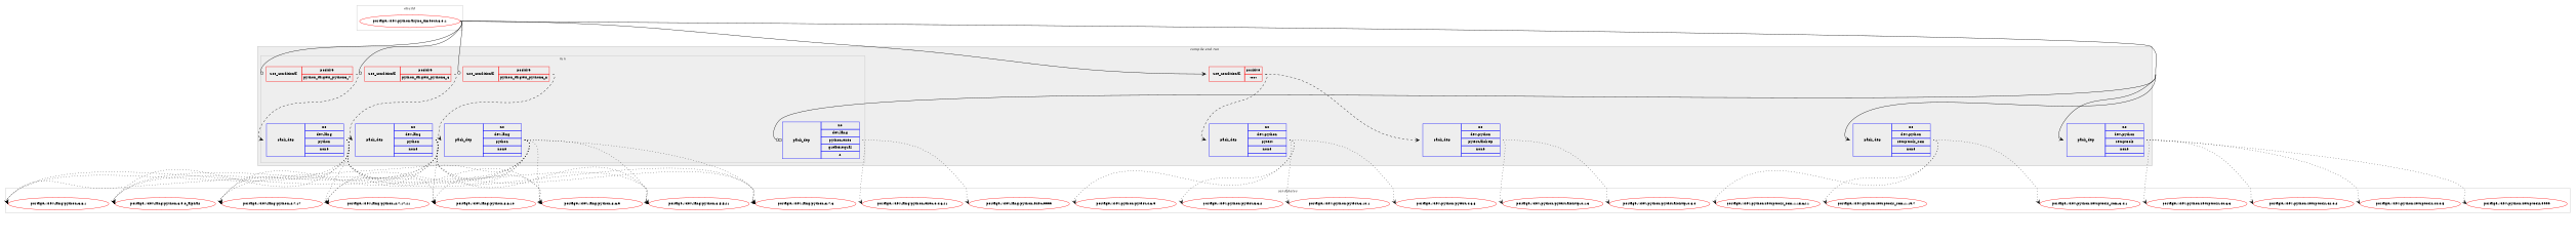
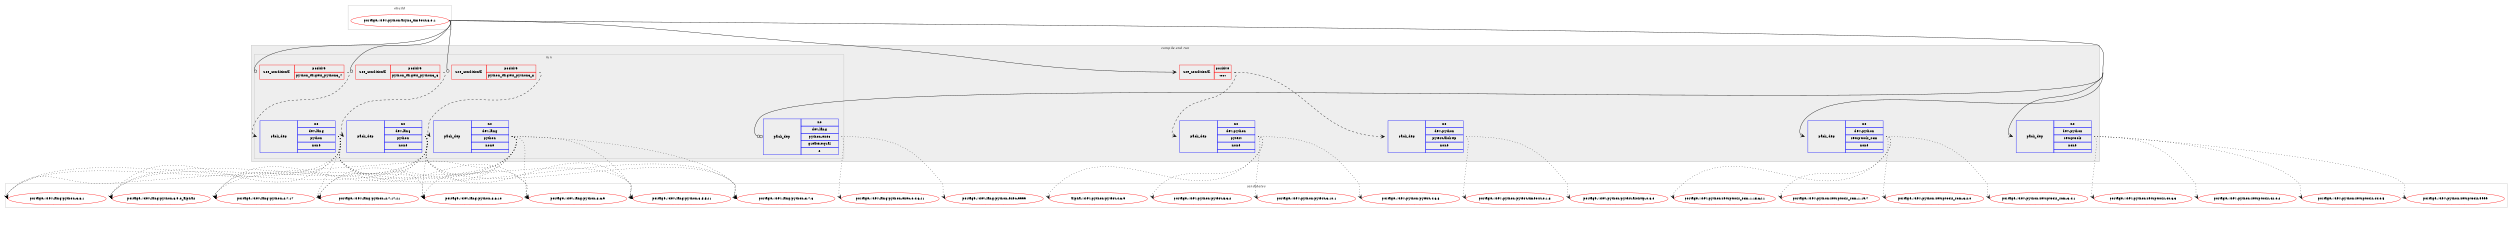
  digraph {
    compound=true
    concentrate=true
    fontname="DejaVu Serif"
    fontsize=10
    newrank=true
    rankdir=TB
    ranksep=1.5
    node [color=red fontname="DejaVu Serif" fontsize=10]
    edge [arrowhead=vee fontname="DejaVu Serif" headport=w style=dotted tailport=e weight=100]
    n1 [label="portage://dev-python/async_timeout-3.0.1" width=4]
    n2 [color=blue label=<<TABLE BORDER="0" CELLBORDER="1" CELLSPACING="0" CELLPADDING="4" WIDTH="220"><TR><TD ROWSPAN="6" CELLPADDING="30">pack_dep</TD></TR><TR><TD WIDTH="110">no</TD></TR><TR><TD>dev-python</TD></TR><TR><TD>pytest</TD></TR><TR><TD>none</TD></TR><TR><TD></TD></TR></TABLE>> shape=none]
    n3 [color=blue label=<<TABLE BORDER="0" CELLBORDER="1" CELLSPACING="0" CELLPADDING="4" WIDTH="220"><TR><TD ROWSPAN="6" CELLPADDING="30">pack_dep</TD></TR><TR><TD WIDTH="110">no</TD></TR><TR><TD>dev-python</TD></TR><TR><TD>pytest-aiohttp</TD></TR><TR><TD>none</TD></TR><TR><TD></TD></TR></TABLE>> shape=none]
    n4 [label=<<TABLE BORDER="0" CELLBORDER="1" CELLSPACING="0" CELLPADDING="4"><TR><TD ROWSPAN="3" CELLPADDING="10">use_conditional</TD></TR><TR><TD>positive</TD></TR><TR><TD>test</TD></TR></TABLE>> shape=none]
    n5 [color=blue label=<<TABLE BORDER="0" CELLBORDER="1" CELLSPACING="0" CELLPADDING="4" WIDTH="220"><TR><TD ROWSPAN="6" CELLPADDING="30">pack_dep</TD></TR><TR><TD WIDTH="110">no</TD></TR><TR><TD>dev-python</TD></TR><TR><TD>setuptools</TD></TR><TR><TD>none</TD></TR><TR><TD></TD></TR></TABLE>> shape=none]
    n6 [color=blue label=<<TABLE BORDER="0" CELLBORDER="1" CELLSPACING="0" CELLPADDING="4" WIDTH="220"><TR><TD ROWSPAN="6" CELLPADDING="30">pack_dep</TD></TR><TR><TD WIDTH="110">no</TD></TR><TR><TD>dev-python</TD></TR><TR><TD>setuptools_scm</TD></TR><TR><TD>none</TD></TR><TR><TD></TD></TR></TABLE>> shape=none]
    n7 [color=blue label=<<TABLE BORDER="0" CELLBORDER="1" CELLSPACING="0" CELLPADDING="4" WIDTH="220"><TR><TD ROWSPAN="6" CELLPADDING="30">pack_dep</TD></TR><TR><TD WIDTH="110">no</TD></TR><TR><TD>dev-lang</TD></TR><TR><TD>python</TD></TR><TR><TD>none</TD></TR><TR><TD></TD></TR></TABLE>> shape=none]
    n8 [label=<<TABLE BORDER="0" CELLBORDER="1" CELLSPACING="0" CELLPADDING="4"><TR><TD ROWSPAN="3" CELLPADDING="10">use_conditional</TD></TR><TR><TD>positive</TD></TR><TR><TD>python_targets_python3_6</TD></TR></TABLE>> shape=none]
    n9 [color=blue label=<<TABLE BORDER="0" CELLBORDER="1" CELLSPACING="0" CELLPADDING="4" WIDTH="220"><TR><TD ROWSPAN="6" CELLPADDING="30">pack_dep</TD></TR><TR><TD WIDTH="110">no</TD></TR><TR><TD>dev-lang</TD></TR><TR><TD>python</TD></TR><TR><TD>none</TD></TR><TR><TD></TD></TR></TABLE>> shape=none]
    n10 [label=<<TABLE BORDER="0" CELLBORDER="1" CELLSPACING="0" CELLPADDING="4"><TR><TD ROWSPAN="3" CELLPADDING="10">use_conditional</TD></TR><TR><TD>positive</TD></TR><TR><TD>python_targets_python3_7</TD></TR></TABLE>> shape=none]
    n11 [color=blue label=<<TABLE BORDER="0" CELLBORDER="1" CELLSPACING="0" CELLPADDING="4" WIDTH="220"><TR><TD ROWSPAN="6" CELLPADDING="30">pack_dep</TD></TR><TR><TD WIDTH="110">no</TD></TR><TR><TD>dev-lang</TD></TR><TR><TD>python</TD></TR><TR><TD>none</TD></TR><TR><TD></TD></TR></TABLE>> shape=none]
    n12 [label=<<TABLE BORDER="0" CELLBORDER="1" CELLSPACING="0" CELLPADDING="4"><TR><TD ROWSPAN="3" CELLPADDING="10">use_conditional</TD></TR><TR><TD>positive</TD></TR><TR><TD>python_targets_python3_8</TD></TR></TABLE>> shape=none]
    n13 [color=blue label=<<TABLE BORDER="0" CELLBORDER="1" CELLSPACING="0" CELLPADDING="4" WIDTH="220"><TR><TD ROWSPAN="6" CELLPADDING="30">pack_dep</TD></TR><TR><TD WIDTH="110">no</TD></TR><TR><TD>dev-lang</TD></TR><TR><TD>python-exec</TD></TR><TR><TD>greaterequal</TD></TR><TR><TD>2</TD></TR></TABLE>> shape=none]
    n14 [label="portage://dev-python/pytest-5.3.2" width=4]
-   n15 [label="portage://dev-python/pytest-4.6.9" width=4]
+   n15 [label="alpha://dev-python/pytest-4.6.9" width=4]
    n16 [label="portage://dev-python/pytest-4.6.8" width=4]
    n17 [label="portage://dev-python/pytest-3.10.1" width=4]
    n18 [label="portage://dev-python/pytest-aiohttp-0.3.0" width=4]
-   n19 [label="portage://dev-python/pytest-aiohttp-0.1.3" width=4]
+   n19 [label="portage://dev-python/pytest-timeout-0.1.3" width=4]
    n20 [label="portage://dev-python/setuptools-9999" width=4]
    n21 [label="portage://dev-python/setuptools-44.0.5" width=4]
    n22 [label="portage://dev-python/setuptools-42.0.2" width=4]
    n23 [label="portage://dev-python/setuptools-40.6.3" width=4]
    n24 [label="portage://dev-python/setuptools_scm-3.4.1" width=4]
+   n25 [label="portage://dev-python/setuptools_scm-3.2.0" width=4]
    n26 [label="portage://dev-python/setuptools_scm-1.19.7" width=4]
    n27 [label="portage://dev-python/setuptools_scm-1.15.6-r1" width=4]
    n28 [label="portage://dev-lang/python-3.9.0_alpha2" width=4]
    n29 [label="portage://dev-lang/python-3.8.1" width=4]
    n30 [label="portage://dev-lang/python-3.7.6" width=4]
    n31 [label="portage://dev-lang/python-3.5.5-r1" width=4]
    n32 [label="portage://dev-lang/python-3.6.9" width=4]
    n33 [label="portage://dev-lang/python-3.6.10" width=4]
    n34 [label="portage://dev-lang/python-2.7.17-r1" width=4]
    n35 [label="portage://dev-lang/python-2.7.17" width=4]
    n36 [label="portage://dev-lang/python-exec-9999" width=4]
    n37 [label="portage://dev-lang/python-exec-0.4.6-r1" width=4]
    subgraph cluster_1 {
      color=gray
      label=<<i>ebuild</i>>
      n1
    }
    subgraph cluster_2 {
      color=gray
      label=<<i>dependencies</i>>
      subgraph cluster_3 {
        color=gray
        fillcolor="#eeeeee"
        label=<<i>compile</i>>
        style=filled
        subgraph sub_4 {
          color=gray
          fillcolor="#eeeeee"
          label=<<i>compile</i>>
          style=filled
          n4
          subgraph sub_5 {
            color=gray
            fillcolor="#eeeeee"
            label=<<i>compile</i>>
            style=filled
            n2
          }
          subgraph sub_6 {
            color=gray
            fillcolor="#eeeeee"
            label=<<i>compile</i>>
            style=filled
            n3
          }
        }
        subgraph sub_7 {
          color=gray
          fillcolor="#eeeeee"
          label=<<i>compile</i>>
          style=filled
          n5
        }
        subgraph sub_8 {
          color=gray
          fillcolor="#eeeeee"
          label=<<i>compile</i>>
          style=filled
          n6
        }
      }
      subgraph cluster_9 {
        color=gray
        fillcolor="#eeeeee"
        label=<<i>compile and run</i>>
        style=filled
      }
      subgraph cluster_10 {
        color=gray
        fillcolor="#eeeeee"
        label=<<i>run</i>>
        style=filled
        subgraph sub_11 {
          color=gray
          fillcolor="#eeeeee"
          label=<<i>run</i>>
          style=filled
          n8
          subgraph sub_12 {
            color=gray
            fillcolor="#eeeeee"
            label=<<i>run</i>>
            style=filled
            n7
          }
        }
        subgraph sub_13 {
          color=gray
          fillcolor="#eeeeee"
          label=<<i>run</i>>
          style=filled
          n10
          subgraph sub_14 {
            color=gray
            fillcolor="#eeeeee"
            label=<<i>run</i>>
            style=filled
            n9
          }
        }
        subgraph sub_15 {
          color=gray
          fillcolor="#eeeeee"
          label=<<i>run</i>>
          style=filled
          n12
          subgraph sub_16 {
            color=gray
            fillcolor="#eeeeee"
            label=<<i>run</i>>
            style=filled
            n11
          }
        }
        subgraph sub_17 {
          color=gray
          fillcolor="#eeeeee"
          label=<<i>run</i>>
          style=filled
          n13
        }
      }
    }
    subgraph cluster_18 {
      color=gray
      label=<<i>candidates</i>>
      rank=same
      subgraph sub_19 {
        color=black
        label=<<i>candidates</i>>
        nodesep=1
        rank=same
        n14
        n15
        n16
        n17
      }
      subgraph sub_20 {
        color=black
        label=<<i>candidates</i>>
        nodesep=1
        rank=same
        n18
        n19
      }
      subgraph sub_21 {
        color=black
        label=<<i>candidates</i>>
        nodesep=1
        rank=same
        n20
        n21
        n22
        n23
      }
      subgraph sub_22 {
        color=black
        label=<<i>candidates</i>>
        nodesep=1
        rank=same
        n24
+       n25
        n26
        n27
      }
      subgraph sub_23 {
        color=black
        label=<<i>candidates</i>>
        nodesep=1
        rank=same
        n28
        n29
        n30
        n31
        n32
        n33
        n34
        n35
      }
      subgraph sub_24 {
        color=black
        label=<<i>candidates</i>>
        nodesep=1
        rank=same
        n28
        n29
        n30
        n31
        n32
        n33
        n34
        n35
      }
      subgraph sub_25 {
        color=black
        label=<<i>candidates</i>>
        nodesep=1
        rank=same
        n28
        n29
        n30
        n31
        n32
        n33
        n34
        n35
      }
      subgraph sub_26 {
        color=black
        label=<<i>candidates</i>>
        nodesep=1
        rank=same
        n36
        n37
      }
    }
    n1 -> n4 [style=solid weight=20]
    n1 -> n5 [style=solid weight=20]
    n1 -> n6 [style=solid weight=20]
    n1 -> n8 [arrowhead=odot style=solid weight=20]
    n1 -> n10 [arrowhead=odot style=solid weight=20]
    n1 -> n12 [arrowhead=odot style=solid weight=20]
    n1 -> n13 [arrowhead=odot style=solid weight=20]
    n2 -> n14
    n2 -> n15
    n2 -> n16
    n2 -> n17
    n3 -> n18
    n3 -> n19
    n4 -> n2 [style=dashed weight=20]
    n4 -> n3 [style=dashed weight=20]
    n5 -> n20
    n5 -> n21
    n5 -> n22
    n5 -> n23
    n6 -> n24
+   n6 -> n25
    n6 -> n26
    n6 -> n27
    n7 -> n28
    n7 -> n29
    n7 -> n30
    n7 -> n31
    n7 -> n32
    n7 -> n33
    n7 -> n34
    n7 -> n35
    n8 -> n7 [style=dashed weight=20]
    n9 -> n28
    n9 -> n29
    n9 -> n30
    n9 -> n31
    n9 -> n32
    n9 -> n33
    n9 -> n34
    n9 -> n35
    n10 -> n9 [style=dashed weight=20]
    n11 -> n28
    n11 -> n29
    n11 -> n30
    n11 -> n31
    n11 -> n32
    n11 -> n33
    n11 -> n34
    n11 -> n35
    n12 -> n11 [style=dashed weight=20]
    n13 -> n36
    n13 -> n37
  }
